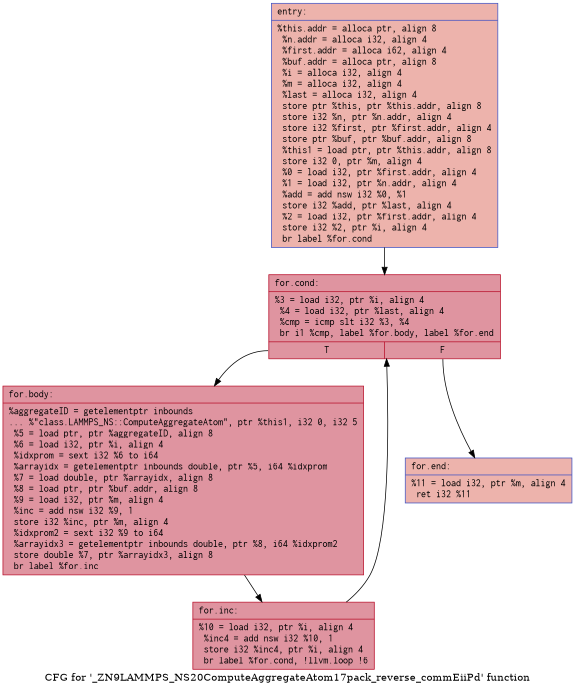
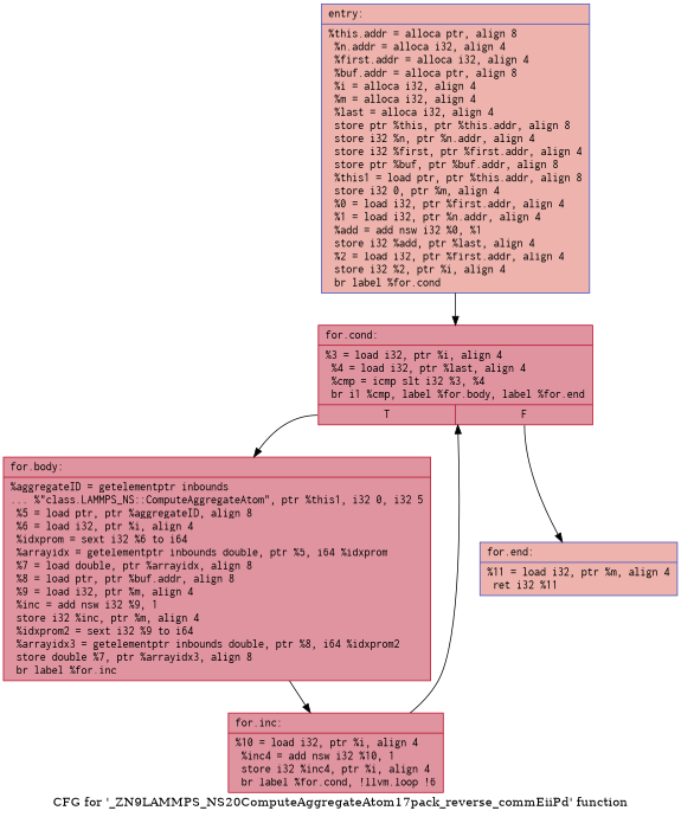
  digraph {
    label="CFG for '_ZN9LAMMPS_NS20ComputeAggregateAtom17pack_reverse_commEiiPd' function"
    node [color="#b70d28ff" fillcolor="#b70d2870" fontname=Courier shape=record style=filled]
-   n1 [color="#3d50c3ff" fillcolor="#d6524470" label="{entry:\l|  %this.addr = alloca ptr, align 8\l  %n.addr = alloca i32, align 4\l  %first.addr = alloca i62, align 4\l  %buf.addr = alloca ptr, align 8\l  %i = alloca i32, align 4\l  %m = alloca i32, align 4\l  %last = alloca i32, align 4\l  store ptr %this, ptr %this.addr, align 8\l  store i32 %n, ptr %n.addr, align 4\l  store i32 %first, ptr %first.addr, align 4\l  store ptr %buf, ptr %buf.addr, align 8\l  %this1 = load ptr, ptr %this.addr, align 8\l  store i32 0, ptr %m, align 4\l  %0 = load i32, ptr %first.addr, align 4\l  %1 = load i32, ptr %n.addr, align 4\l  %add = add nsw i32 %0, %1\l  store i32 %add, ptr %last, align 4\l  %2 = load i32, ptr %first.addr, align 4\l  store i32 %2, ptr %i, align 4\l  br label %for.cond\l}"]
+   n1 [color="#3d50c3ff" fillcolor="#d6524470" label="{entry:\l|  %this.addr = alloca ptr, align 8\l  %n.addr = alloca i32, align 4\l  %first.addr = alloca i32, align 4\l  %buf.addr = alloca ptr, align 8\l  %i = alloca i32, align 4\l  %m = alloca i32, align 4\l  %last = alloca i32, align 4\l  store ptr %this, ptr %this.addr, align 8\l  store i32 %n, ptr %n.addr, align 4\l  store i32 %first, ptr %first.addr, align 4\l  store ptr %buf, ptr %buf.addr, align 8\l  %this1 = load ptr, ptr %this.addr, align 8\l  store i32 0, ptr %m, align 4\l  %0 = load i32, ptr %first.addr, align 4\l  %1 = load i32, ptr %n.addr, align 4\l  %add = add nsw i32 %0, %1\l  store i32 %add, ptr %last, align 4\l  %2 = load i32, ptr %first.addr, align 4\l  store i32 %2, ptr %i, align 4\l  br label %for.cond\l}"]
    n2 [label="{for.cond:\l|  %3 = load i32, ptr %i, align 4\l  %4 = load i32, ptr %last, align 4\l  %cmp = icmp slt i32 %3, %4\l  br i1 %cmp, label %for.body, label %for.end\l|{<s0>T|<s1>F}}"]
    n3 [label="{for.body:\l|  %aggregateID = getelementptr inbounds\l... %\"class.LAMMPS_NS::ComputeAggregateAtom\", ptr %this1, i32 0, i32 5\l  %5 = load ptr, ptr %aggregateID, align 8\l  %6 = load i32, ptr %i, align 4\l  %idxprom = sext i32 %6 to i64\l  %arrayidx = getelementptr inbounds double, ptr %5, i64 %idxprom\l  %7 = load double, ptr %arrayidx, align 8\l  %8 = load ptr, ptr %buf.addr, align 8\l  %9 = load i32, ptr %m, align 4\l  %inc = add nsw i32 %9, 1\l  store i32 %inc, ptr %m, align 4\l  %idxprom2 = sext i32 %9 to i64\l  %arrayidx3 = getelementptr inbounds double, ptr %8, i64 %idxprom2\l  store double %7, ptr %arrayidx3, align 8\l  br label %for.inc\l}"]
    n4 [color="#3d50c3ff" fillcolor="#d6524470" label="{for.end:\l|  %11 = load i32, ptr %m, align 4\l  ret i32 %11\l}"]
    n5 [label="{for.inc:\l|  %10 = load i32, ptr %i, align 4\l  %inc4 = add nsw i32 %10, 1\l  store i32 %inc4, ptr %i, align 4\l  br label %for.cond, !llvm.loop !6\l}"]
    n1 -> n2
    n2 -> n3 [tailport=s0]
    n2 -> n4 [tailport=s1]
    n3 -> n5
    n5 -> n2
  }
